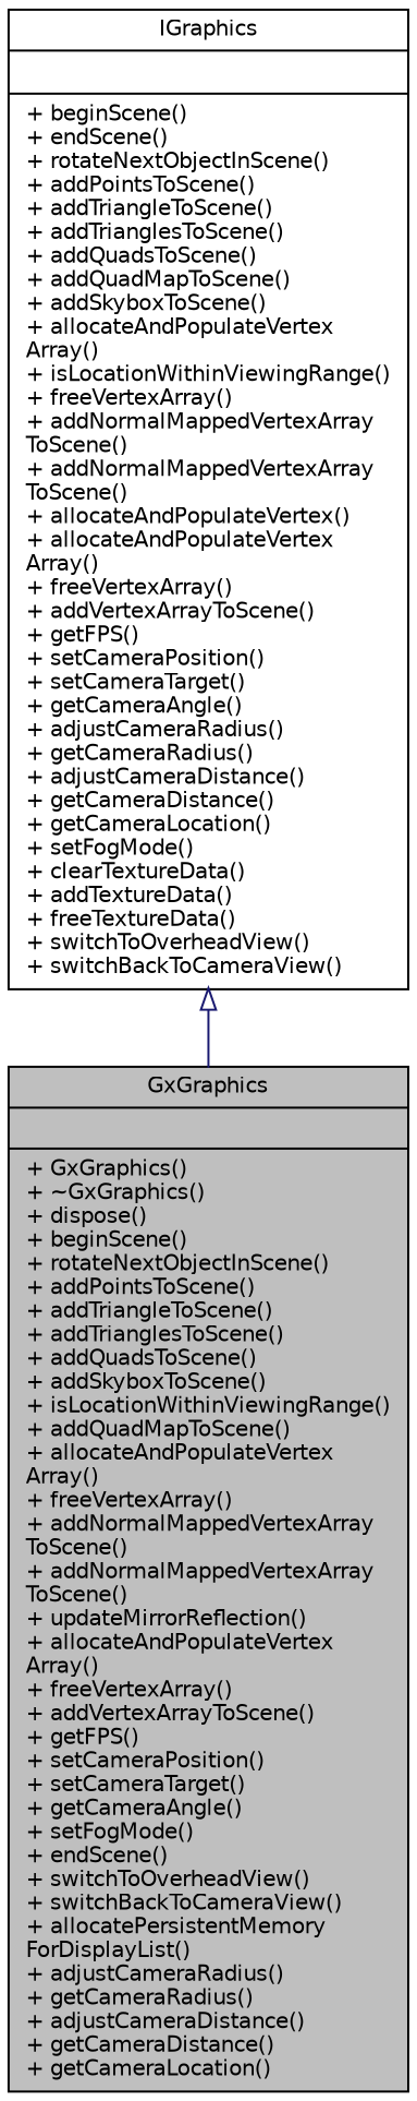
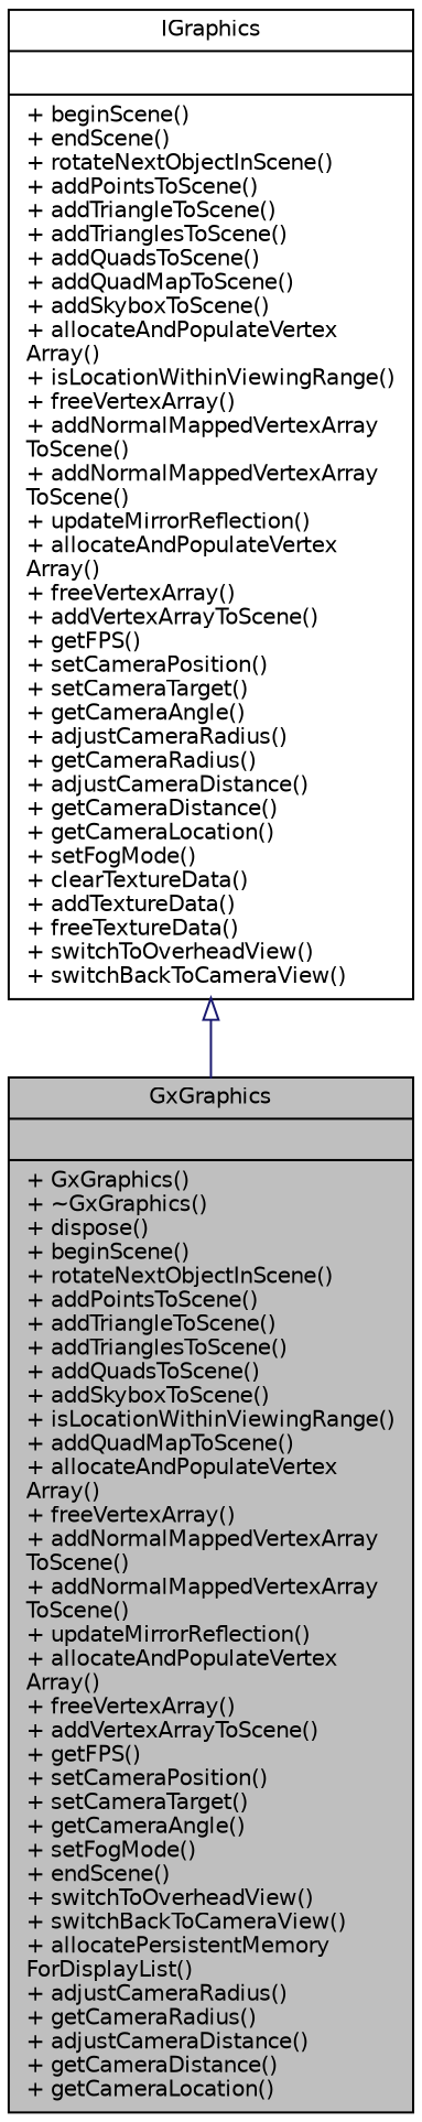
  digraph {
    node [color=black fontname=Helvetica fontsize=10 shape=record style=filled]
    n1 [fillcolor=grey75 fontcolor=black height=0.2 label="{GxGraphics\n||+ GxGraphics()\l+ ~GxGraphics()\l+ dispose()\l+ beginScene()\l+ rotateNextObjectInScene()\l+ addPointsToScene()\l+ addTriangleToScene()\l+ addTrianglesToScene()\l+ addQuadsToScene()\l+ addSkyboxToScene()\l+ isLocationWithinViewingRange()\l+ addQuadMapToScene()\l+ allocateAndPopulateVertex\lArray()\l+ freeVertexArray()\l+ addNormalMappedVertexArray\lToScene()\l+ addNormalMappedVertexArray\lToScene()\l+ updateMirrorReflection()\l+ allocateAndPopulateVertex\lArray()\l+ freeVertexArray()\l+ addVertexArrayToScene()\l+ getFPS()\l+ setCameraPosition()\l+ setCameraTarget()\l+ getCameraAngle()\l+ setFogMode()\l+ endScene()\l+ switchToOverheadView()\l+ switchBackToCameraView()\l+ allocatePersistentMemory\lForDisplayList()\l+ adjustCameraRadius()\l+ getCameraRadius()\l+ adjustCameraDistance()\l+ getCameraDistance()\l+ getCameraLocation()\l}" width=0.4]
-   n2 [fillcolor=white height=0.2 label="{IGraphics\n||+ beginScene()\l+ endScene()\l+ rotateNextObjectInScene()\l+ addPointsToScene()\l+ addTriangleToScene()\l+ addTrianglesToScene()\l+ addQuadsToScene()\l+ addQuadMapToScene()\l+ addSkyboxToScene()\l+ allocateAndPopulateVertex\lArray()\l+ isLocationWithinViewingRange()\l+ freeVertexArray()\l+ addNormalMappedVertexArray\lToScene()\l+ addNormalMappedVertexArray\lToScene()\l+ allocateAndPopulateVertex()\l+ allocateAndPopulateVertex\lArray()\l+ freeVertexArray()\l+ addVertexArrayToScene()\l+ getFPS()\l+ setCameraPosition()\l+ setCameraTarget()\l+ getCameraAngle()\l+ adjustCameraRadius()\l+ getCameraRadius()\l+ adjustCameraDistance()\l+ getCameraDistance()\l+ getCameraLocation()\l+ setFogMode()\l+ clearTextureData()\l+ addTextureData()\l+ freeTextureData()\l+ switchToOverheadView()\l+ switchBackToCameraView()\l}" width=0.4]
+   n2 [fillcolor=white height=0.2 label="{IGraphics\n||+ beginScene()\l+ endScene()\l+ rotateNextObjectInScene()\l+ addPointsToScene()\l+ addTriangleToScene()\l+ addTrianglesToScene()\l+ addQuadsToScene()\l+ addQuadMapToScene()\l+ addSkyboxToScene()\l+ allocateAndPopulateVertex\lArray()\l+ isLocationWithinViewingRange()\l+ freeVertexArray()\l+ addNormalMappedVertexArray\lToScene()\l+ addNormalMappedVertexArray\lToScene()\l+ updateMirrorReflection()\l+ allocateAndPopulateVertex\lArray()\l+ freeVertexArray()\l+ addVertexArrayToScene()\l+ getFPS()\l+ setCameraPosition()\l+ setCameraTarget()\l+ getCameraAngle()\l+ adjustCameraRadius()\l+ getCameraRadius()\l+ adjustCameraDistance()\l+ getCameraDistance()\l+ getCameraLocation()\l+ setFogMode()\l+ clearTextureData()\l+ addTextureData()\l+ freeTextureData()\l+ switchToOverheadView()\l+ switchBackToCameraView()\l}" width=0.4]
    n2 -> n1 [arrowtail=onormal color=midnightblue dir=back fontname=Helvetica fontsize=10 labelfontname=Helvetica labelfontsize=10 style=solid]
  }
